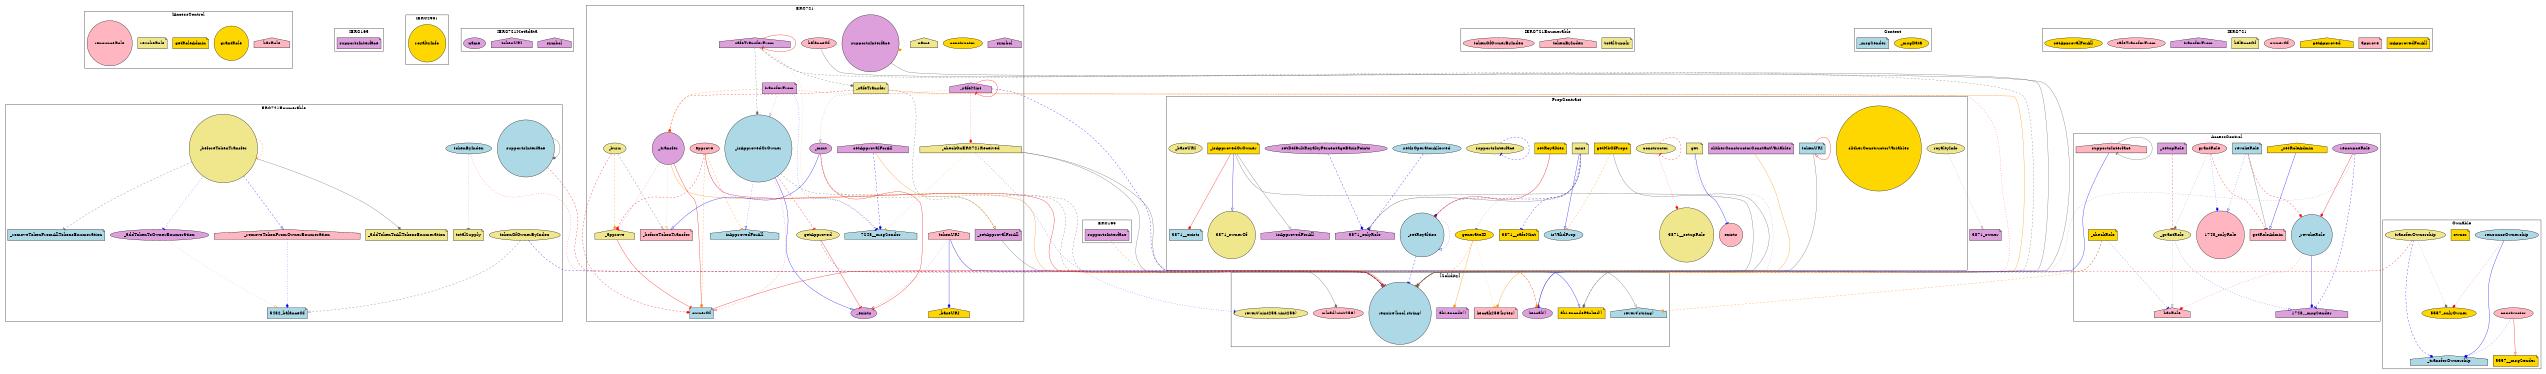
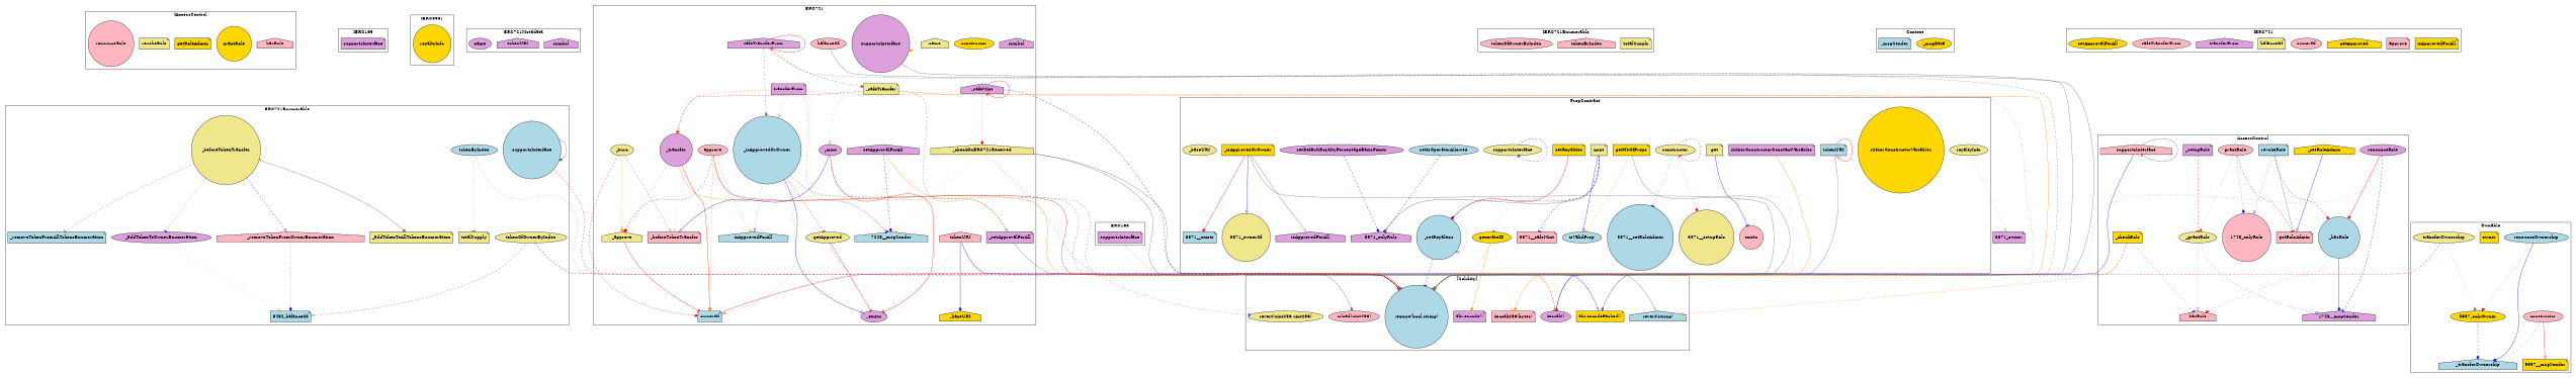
  strict digraph {
    node [fillcolor=plum shape=note style=filled]
    edge [arrowhead=tee color=gray40 style=solid]
    n1 [fillcolor=lightpink label=hasRole shape=house]
    n2 [fillcolor=gold label=grantRole shape=circle]
    n3 [fillcolor=gold label=getRoleAdmin]
    n4 [fillcolor=khaki label=revokeRole]
    n5 [fillcolor=lightpink label=renounceRole shape=circle]
    n6 [label=supportsInterface]
    n7 [fillcolor=gold label=royaltyInfo shape=circle]
    n8 [label=symbol shape=house]
    n9 [label=tokenURI shape=house]
    n10 [label=name shape=ellipse]
    n11 [fillcolor=khaki label=tokenOfOwnerByIndex shape=ellipse]
    "5452_balanceOf" [fillcolor=lightblue]
    n13 [fillcolor=lightblue label=tokenByIndex shape=ellipse]
    n14 [fillcolor=khaki label=totalSupply]
    n15 [fillcolor=khaki label=_beforeTokenTransfer shape=circle]
    n16 [fillcolor=khaki label=_addTokenToAllTokensEnumeration]
    n17 [fillcolor=lightblue label=_removeTokenFromAllTokensEnumeration]
    n18 [label=_addTokenToOwnerEnumeration shape=ellipse]
    n19 [fillcolor=lightpink label=_removeTokenFromOwnerEnumeration shape=house]
    n20 [fillcolor=lightblue label=supportsInterface shape=circle]
    n21 [fillcolor=khaki label=totalSupply]
    n22 [fillcolor=lightpink label=tokenByIndex shape=house]
    n23 [fillcolor=lightpink label=tokenOfOwnerByIndex shape=ellipse]
    n24 [label=symbol shape=house]
    n25 [fillcolor=khaki label=getApproved shape=ellipse]
    n26 [label=_exists shape=ellipse]
    n27 [fillcolor=gold label=constructor shape=ellipse]
    n28 [fillcolor=khaki label=_checkOnERC721Received shape=house]
    "7248__msgSender" [fillcolor=lightblue shape=house]
    n30 [fillcolor=khaki label=name shape=house]
    n31 [label=setApprovalForAll shape=house]
    n32 [label=_setApprovalForAll]
    n33 [fillcolor=gold label=_baseURI shape=house]
    n34 [label=safeTransferFrom shape=house]
    n35 [fillcolor=lightblue label=_isApprovedOrOwner shape=circle]
    n36 [fillcolor=khaki label=_safeTransfer]
    n37 [fillcolor=lightpink label=tokenURI shape=house]
    n38 [fillcolor=lightpink label=_beforeTokenTransfer]
    n39 [label=_transfer shape=circle]
    n40 [fillcolor=lightblue label=ownerOf]
    n41 [fillcolor=khaki label=_approve shape=house]
    n42 [fillcolor=khaki label=_burn shape=ellipse]
    n43 [label=supportsInterface shape=circle]
    n44 [fillcolor=lightpink label=approve shape=ellipse]
    n45 [fillcolor=lightblue label=isApprovedForAll shape=house]
    n46 [label=_safeMint shape=house]
    n47 [label=_mint shape=ellipse]
    n48 [label=transferFrom]
    n49 [fillcolor=lightpink label=balanceOf shape=ellipse]
    n50 [fillcolor=lightpink label=grantRole shape=ellipse]
    n51 [fillcolor=khaki label=_grantRole shape=ellipse]
    n52 [fillcolor=lightpink label=getRoleAdmin]
    "1748_onlyRole" [fillcolor=lightpink shape=circle]
    n54 [fillcolor=lightpink label=hasRole shape=house]
    "1748__msgSender" [shape=house]
    n56 [label=renounceRole shape=ellipse]
-   n57 [fillcolor=lightblue label=_revokeRole shape=circle]
+   n57 [fillcolor=lightblue label=_hasRole shape=circle]
    n58 [fillcolor=lightblue label=revokeRole]
    n59 [fillcolor=lightpink label=supportsInterface shape=house]
    n60 [fillcolor=gold label=_setRoleAdmin shape=house]
    n61 [label=_setupRole]
    n62 [fillcolor=gold label=_checkRole]
    n63 [fillcolor=khaki label=transferOwnership shape=ellipse]
    n64 [fillcolor=lightblue label=_transferOwnership shape=house]
    "5557_onlyOwner" [fillcolor=gold shape=ellipse]
    n66 [fillcolor=lightpink label=constructor shape=ellipse]
    "5557__msgSender" [fillcolor=gold]
    n68 [fillcolor=gold label=owner]
    n69 [fillcolor=lightblue label=renounceOwnership shape=ellipse]
    n70 [fillcolor=khaki label=constructor shape=ellipse]
+   "3871__setRoleAdmin" [fillcolor=lightblue shape=circle]
    "3871__setupRole" [fillcolor=khaki shape=circle]
    n73 [fillcolor=gold label=slitherConstructorVariables shape=circle]
    n74 [fillcolor=khaki label=royaltyInfo shape=ellipse]
    n75 [fillcolor=khaki label=mint]
    n76 [fillcolor=lightblue label=isValidProp shape=ellipse]
    n77 [fillcolor=gold label=generateID shape=ellipse]
    n78 [fillcolor=lightblue label=_setRoyalties shape=circle]
-   "3871__safeMint" [fillcolor=gold]
+   "3871__safeMint" [fillcolor=lightpink]
    "3871_onlyRole" [shape=house]
    n81 [label=slitherConstructorConstantVariables]
    n82 [fillcolor=gold label=setRoyalties]
    n83 [label=isApprovedForAll shape=house]
    n84 [fillcolor=gold label=_isApprovedOrOwner]
    "3871__exists" [fillcolor=lightblue]
    "3871_ownerOf" [fillcolor=khaki shape=circle]
    n87 [label=setDefaultRoyaltyPercentageBasisPoints shape=ellipse]
    n88 [fillcolor=gold label=getNbOfProps]
    n89 [fillcolor=khaki label=supportsInterface shape=ellipse]
    n90 [fillcolor=lightblue label=tokenURI]
    n91 [fillcolor=lightblue label=setIsOperatorAllowed shape=ellipse]
    n92 [fillcolor=khaki label=get]
    n93 [fillcolor=lightpink label=exists shape=circle]
    n94 [fillcolor=khaki label=_baseURI shape=ellipse]
    n95 [fillcolor=gold label=_msgData shape=ellipse]
    n96 [fillcolor=lightblue label=_msgSender]
    n97 [label=supportsInterface]
    n98 [fillcolor=gold label=isApprovedForAll]
    n99 [fillcolor=lightpink label=approve]
    n100 [fillcolor=gold label=getApproved shape=house]
    n101 [fillcolor=lightpink label=ownerOf shape=ellipse]
    n102 [fillcolor=khaki label=balanceOf]
    n103 [label=transferFrom shape=house]
    n104 [fillcolor=lightpink label=safeTransferFrom shape=ellipse]
    n105 [fillcolor=gold label=setApprovalForAll shape=ellipse]
    "require(bool,string)" [fillcolor=lightblue shape=circle]
    n107 [label="keccak()" shape=ellipse]
    "revert(string)" [fillcolor=lightblue shape=house]
    "mload(uint256)" [fillcolor=lightpink shape=ellipse]
    "revert(uint256,uint256)" [fillcolor=khaki shape=ellipse]
    "abi.encodePacked()" [fillcolor=gold]
    "keccak256(bytes)" [fillcolor=lightpink]
    "abi.encode()"
    "3871_owner"
    subgraph cluster_1 {
      label=IAccessControl
      n1
      n2
      n3
      n4
      n5
    }
    subgraph cluster_2 {
      label=IERC165
      n6
    }
    subgraph cluster_3 {
-     label=IERC2981
+     label=IERC8981
      n7
    }
    subgraph cluster_4 {
-     label=IERC721Metadata
+     label=ERC721Metadata
      n8
      n9
      n10
    }
    subgraph cluster_5 {
      label=ERC721Enumerable
      n11
      "5452_balanceOf"
      n13
      n14
      n15
      n16
      n17
      n18
      n19
      n20
    }
    subgraph cluster_6 {
      label=IERC721Enumerable
      n21
      n22
      n23
    }
    subgraph cluster_7 {
      label=ERC721
      n24
      n25
      n26
      n27
      n28
      "7248__msgSender"
      n30
      n31
      n32
      n33
      n34
      n35
      n36
      n37
      n38
      n39
      n40
      n41
      n42
      n43
      n44
      n45
      n46
      n47
      n48
      n49
    }
    subgraph cluster_8 {
      label=AccessControl
      n50
      n51
      n52
      "1748_onlyRole"
      n54
      "1748__msgSender"
      n56
      n57
      n58
      n59
      n60
      n61
      n62
    }
    subgraph cluster_9 {
      label=Ownable
      n63
      n64
      "5557_onlyOwner"
      n66
      "5557__msgSender"
      n68
      n69
    }
    subgraph cluster_10 {
      label=PropContract
      n70
+     "3871__setRoleAdmin"
      "3871__setupRole"
      n73
      n74
      n75
      n76
      n77
      n78
      "3871__safeMint"
      "3871_onlyRole"
      n81
      n82
      n83
      n84
      "3871__exists"
      "3871_ownerOf"
      n87
      n88
      n89
      n90
      n91
      n92
      n93
      n94
    }
    subgraph cluster_11 {
      label=Context
      n95
      n96
    }
    subgraph cluster_12 {
      label=ERC165
      n97
    }
    subgraph cluster_13 {
      label=IERC721
      n98
      n99
      n100
      n101
      n102
      n103
      n104
      n105
    }
    subgraph cluster_14 {
      label="[Solidity]"
      "require(bool,string)"
      n107
      "revert(string)"
      "mload(uint256)"
      "revert(uint256,uint256)"
      "abi.encodePacked()"
      "keccak256(bytes)"
      "abi.encode()"
    }
    n11 -> "5452_balanceOf" [arrowhead=onormal style=dashed]
    n11 -> "require(bool,string)" [color=blue style=dashed]
    n13 -> n14 [style=dotted]
    n13 -> "require(bool,string)" [arrowhead=diamond color=red style=dotted]
    n15 -> n15 [color=darkorange style=dashed]
    n15 -> n16 [arrowhead=diamond]
    n15 -> n17 [style=dashed]
    n15 -> n18 [color=blue style=dotted]
    n15 -> n19 [arrowhead=onormal color=blue style=dashed]
    n18 -> "5452_balanceOf" [arrowhead=onormal color=darkorange style=dotted]
    n19 -> "5452_balanceOf" [arrowhead=diamond color=blue style=dotted]
    n20 -> n20 [arrowhead=diamond]
    n20 -> n107 [color=red style=dashed]
    n25 -> n26 [color=red]
    n25 -> "require(bool,string)" [style=dashed]
    n28 -> "7248__msgSender" [color=darkorange style=dotted]
    n28 -> "revert(string)" [arrowhead=onormal]
    n28 -> "mload(uint256)" [arrowhead=diamond]
    n28 -> "revert(uint256,uint256)" [color=blue style=dotted]
    n31 -> "7248__msgSender" [arrowhead=diamond color=blue style=dashed]
    n31 -> n32 [arrowhead=onormal color=darkorange]
    n32 -> "require(bool,string)" [arrowhead=diamond]
    n34 -> "7248__msgSender" [arrowhead=onormal color=darkorange style=dotted]
    n34 -> n34 [color=red]
    n34 -> n35 [arrowhead=diamond style=dashed]
    n34 -> n36 [arrowhead=diamond style=dashed]
    n34 -> "require(bool,string)" [style=dashed]
    n35 -> n25 [color=red style=dashed]
    n35 -> n26 [arrowhead=onormal color=blue]
    n35 -> n40 [arrowhead=onormal color=red style=dotted]
    n35 -> n45 [arrowhead=onormal color=blue style=dotted]
    n35 -> "require(bool,string)" [arrowhead=diamond style=dashed]
    n36 -> n32 [arrowhead=onormal style=dashed]
    n36 -> n39 [arrowhead=diamond color=red style=dashed]
    n36 -> "require(bool,string)" [color=darkorange]
    n37 -> n26 [arrowhead=onormal style=dotted]
    n37 -> n33 [arrowhead=diamond color=blue]
    n37 -> "require(bool,string)" [arrowhead=diamond color=darkorange style=dotted]
    n37 -> "abi.encodePacked()" [arrowhead=onormal color=blue]
    n39 -> n38 [arrowhead=onormal color=darkorange style=dotted]
    n39 -> n40 [arrowhead=onormal color=red]
-   n39 -> n41 [color=red style=dotted]
+   n39 -> n41 [arrowhead=diamond color=red style=dotted]
    n39 -> "require(bool,string)" [arrowhead=onormal color=darkorange]
    n40 -> "require(bool,string)" [color=red]
    n41 -> n40 [color=red]
    n42 -> n38 [arrowhead=onormal style=dashed]
    n42 -> n40 [arrowhead=diamond color=red style=dashed]
    n42 -> n41 [arrowhead=diamond color=darkorange style=dashed]
    n43 -> n43 [arrowhead=diamond color=darkorange style=dotted]
    n43 -> n107 [arrowhead=diamond]
    n44 -> "7248__msgSender" [color=blue style=dotted]
    n44 -> n40 [arrowhead=diamond color=darkorange style=dashed]
    n44 -> n41 [arrowhead=diamond color=red style=dashed]
    n44 -> n45 [color=darkorange style=dashed]
    n44 -> "require(bool,string)" [arrowhead=onormal color=red]
    n46 -> n28 [arrowhead=diamond color=red style=dotted]
    n46 -> n46 [color=red]
    n46 -> n47 [arrowhead=onormal style=dotted]
    n46 -> "require(bool,string)" [arrowhead=onormal color=blue style=dashed]
    n47 -> n26 [color=red]
    n47 -> n38 [arrowhead=onormal color=blue]
    n47 -> "require(bool,string)" [style=dashed]
    n48 -> "7248__msgSender" [color=blue style=dotted]
    n48 -> n35 [arrowhead=onormal style=dotted]
    n48 -> n39 [color=darkorange style=dashed]
    n48 -> "require(bool,string)" [arrowhead=onormal color=red style=dotted]
    n49 -> "require(bool,string)" [arrowhead=onormal]
    n50 -> n51 [arrowhead=diamond style=dotted]
    n50 -> n52 [color=red style=dashed]
    n50 -> "1748_onlyRole" [arrowhead=diamond color=blue style=dotted]
    n51 -> n54 [arrowhead=onormal style=dotted]
    n51 -> "1748__msgSender" [arrowhead=onormal color=blue style=dotted]
    n56 -> "1748__msgSender" [color=blue style=dashed]
    n56 -> n57 [arrowhead=diamond color=red]
    n56 -> "require(bool,string)" [arrowhead=onormal style=dotted]
    n57 -> n54 [arrowhead=diamond color=red style=dotted]
    n57 -> "1748__msgSender" [arrowhead=diamond color=blue]
    n58 -> n52
    n58 -> "1748_onlyRole" [arrowhead=onormal color=blue style=dotted]
    n58 -> n57 [arrowhead=diamond color=red style=dashed]
    n59 -> n59
    n59 -> n107 [color=blue]
    n60 -> n52 [arrowhead=onormal color=blue]
    n61 -> n51 [color=red style=dashed]
    n62 -> n54 [color=blue style=dotted]
    n62 -> "revert(string)" [color=darkorange style=dashed]
    n62 -> "abi.encodePacked()" [arrowhead=onormal style=dashed]
-   n63 -> n64 [arrowhead=diamond color=blue style=dashed]
+   "5557_onlyOwner" -> n64 [arrowhead=diamond color=blue style=dashed]
    n63 -> "5557_onlyOwner" [arrowhead=diamond style=dotted]
    n63 -> "require(bool,string)" [arrowhead=onormal color=red style=dashed]
    n66 -> n64 [color=blue style=dotted]
    n66 -> "5557__msgSender" [arrowhead=onormal color=red]
    n69 -> n64 [arrowhead=diamond color=blue]
    n69 -> "5557_onlyOwner" [arrowhead=diamond color=red style=dotted]
    n70 -> n70 [color=red style=dashed]
+   n70 -> "3871__setRoleAdmin" [color=blue style=dotted]
    n70 -> "3871__setupRole" [arrowhead=diamond color=red style=dotted]
    n74 -> "3871_owner" [arrowhead=onormal style=dotted]
    n75 -> n76 [arrowhead=onormal color=blue]
    n75 -> n77 [style=dotted]
    n75 -> n78 [arrowhead=diamond color=blue style=dashed]
    n75 -> "3871__safeMint" [color=blue style=dashed]
    n75 -> "3871_onlyRole"
    n77 -> "require(bool,string)" [color=darkorange style=dashed]
    n77 -> "keccak256(bytes)" [color=darkorange style=dotted]
    n77 -> "abi.encode()" [arrowhead=diamond color=darkorange]
    n78 -> n78 [arrowhead=onormal color=blue style=dotted]
    n78 -> "require(bool,string)" [color=blue style=dashed]
    n81 -> "keccak256(bytes)" [arrowhead=diamond color=darkorange]
    n82 -> n78 [color=red]
    n82 -> "3871_onlyRole" [arrowhead=diamond style=dotted]
    n84 -> n83 [arrowhead=onormal]
    n84 -> "3871__exists" [arrowhead=diamond color=red]
    n84 -> "3871_ownerOf" [arrowhead=onormal color=blue]
    n84 -> "require(bool,string)" [arrowhead=diamond]
    n87 -> "3871_onlyRole" [arrowhead=diamond color=blue style=dashed]
    n88 -> n76 [color=darkorange style=dashed]
    n88 -> "require(bool,string)"
    n89 -> n89 [color=blue style=dashed]
    n90 -> n90 [arrowhead=onormal color=red]
    n90 -> "abi.encodePacked()" [arrowhead=diamond]
    n91 -> "3871_onlyRole" [color=blue style=dashed]
    n92 -> n93 [color=blue]
    n92 -> "require(bool,string)" [style=dotted]
    n97 -> n107 [arrowhead=diamond color=darkorange style=dashed]
  }
